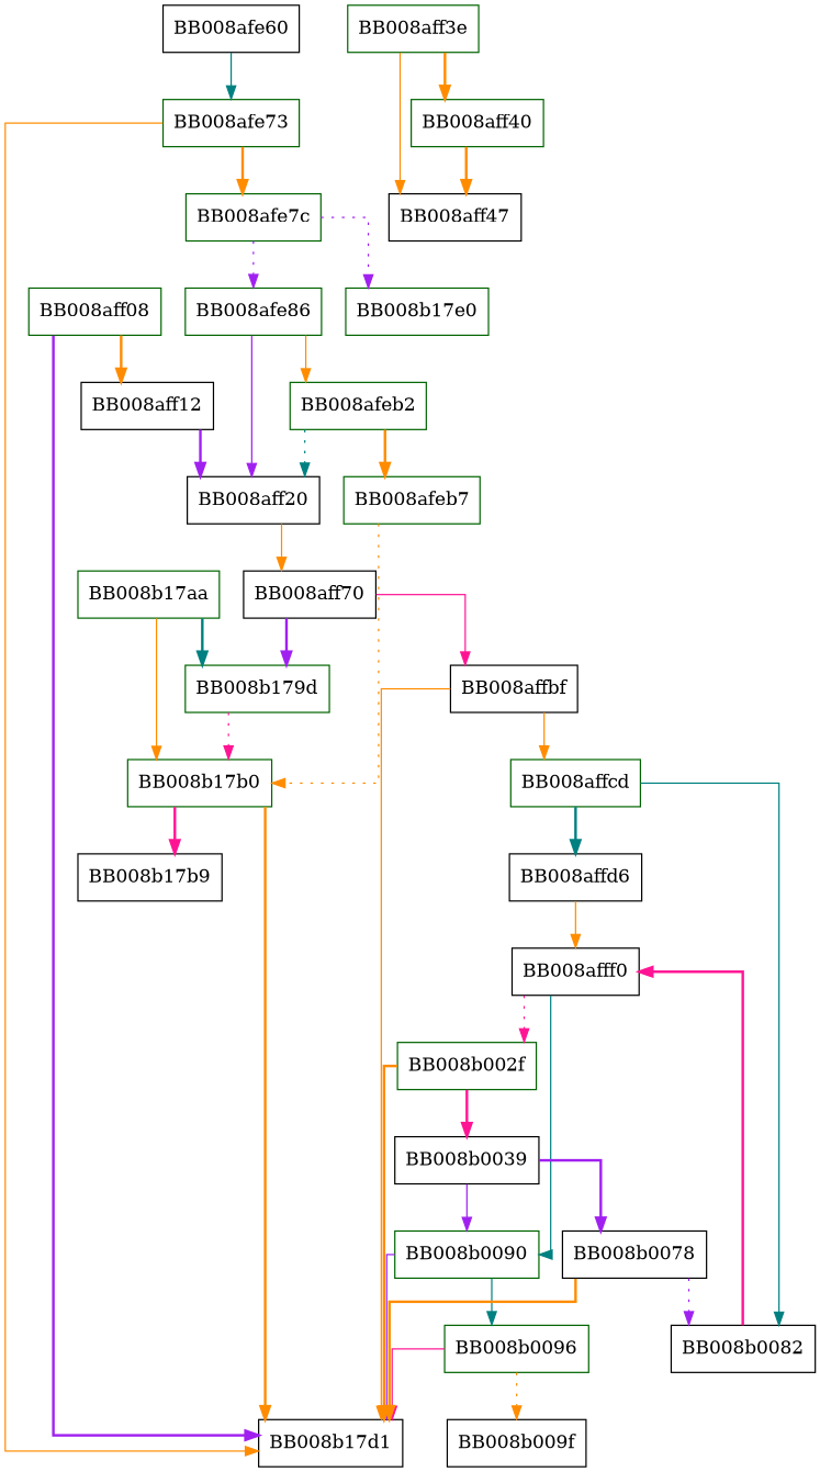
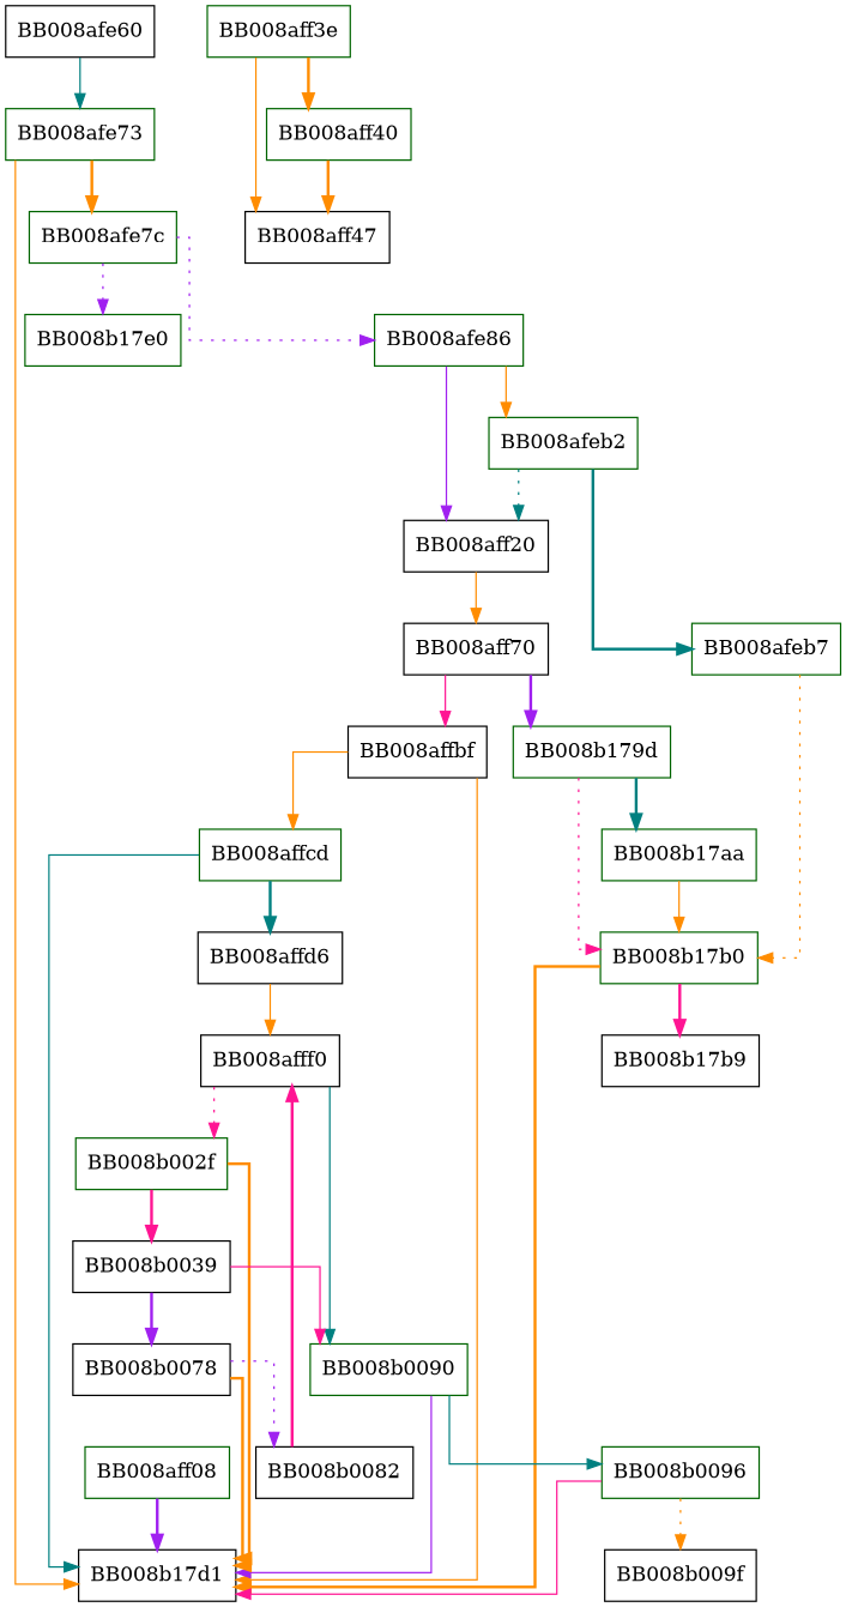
  digraph {
    splines=ortho
    node [color=darkgreen shape=box]
    edge [color=darkorange style=solid]
    BB008afe60 [color=black]
    BB008afe73
    BB008b17d1 [color=black]
    BB008afe7c
    BB008b17e0
    BB008afe86
    BB008aff20 [color=black]
    BB008afeb2
    BB008aff70 [color=black]
    BB008afeb7
    BB008b179d
    BB008affbf [color=black]
    BB008aff47 [color=black]
    BB008aff3e
    BB008aff40
    BB008b17b0
    BB008b17b9 [color=black]
    BB008aff08
-   BB008aff12 [color=black]
    BB008b17aa
    BB008affcd
    BB008affd6 [color=black]
    BB008afff0 [color=black]
    BB008b0090
    BB008b002f
    BB008b0096
    BB008b0039 [color=black]
    BB008b009f [color=black]
    BB008b0078 [color=black]
    BB008b0082 [color=black]
    BB008afe60 -> BB008afe73 [color=teal]
    BB008afe73 -> BB008b17d1
    BB008afe73 -> BB008afe7c [style=bold]
    BB008afe7c -> BB008b17e0 [color=purple style=dotted]
    BB008afe7c -> BB008afe86 [color=purple style=dotted]
    BB008afe86 -> BB008aff20 [color=purple]
    BB008afe86 -> BB008afeb2
    BB008aff20 -> BB008aff70
    BB008afeb2 -> BB008aff20 [color=teal style=dotted]
-   BB008afeb2 -> BB008afeb7 [style=bold]
+   BB008afeb2 -> BB008afeb7 [color=teal style=bold]
    BB008aff70 -> BB008b179d [color=purple style=bold]
    BB008aff70 -> BB008affbf [color=deeppink]
    BB008afeb7 -> BB008b17b0 [style=dotted]
    BB008b179d -> BB008b17b0 [color=deeppink style=dotted]
-   BB008b17aa -> BB008b179d [color=teal style=bold]
+   BB008b179d -> BB008b17aa [color=teal style=bold]
    BB008affbf -> BB008b17d1
    BB008affbf -> BB008affcd
    BB008aff3e -> BB008aff47
    BB008aff3e -> BB008aff40 [style=bold]
    BB008aff40 -> BB008aff47 [style=bold]
    BB008b17b0 -> BB008b17d1 [style=bold]
    BB008b17b0 -> BB008b17b9 [color=deeppink style=bold]
    BB008aff08 -> BB008b17d1 [color=purple style=bold]
-   BB008aff08 -> BB008aff12 [style=bold]
-   BB008aff12 -> BB008aff20 [color=purple style=bold]
    BB008b17aa -> BB008b17b0
-   BB008affcd -> BB008b0082 [color=teal]
+   BB008affcd -> BB008b17d1 [color=teal]
    BB008affcd -> BB008affd6 [color=teal style=bold]
    BB008affd6 -> BB008afff0
    BB008afff0 -> BB008b0090 [color=teal]
    BB008afff0 -> BB008b002f [color=deeppink style=dotted]
    BB008b0090 -> BB008b17d1 [color=purple]
    BB008b0090 -> BB008b0096 [color=teal]
    BB008b002f -> BB008b17d1 [style=bold]
    BB008b002f -> BB008b0039 [color=deeppink style=bold]
    BB008b0096 -> BB008b17d1 [color=deeppink]
    BB008b0096 -> BB008b009f [style=dotted]
-   BB008b0039 -> BB008b0090 [color=purple]
+   BB008b0039 -> BB008b0090 [color=deeppink]
    BB008b0039 -> BB008b0078 [color=purple style=bold]
    BB008b0078 -> BB008b17d1 [style=bold]
    BB008b0078 -> BB008b0082 [color=purple style=dotted]
    BB008b0082 -> BB008afff0 [color=deeppink style=bold]
  }
